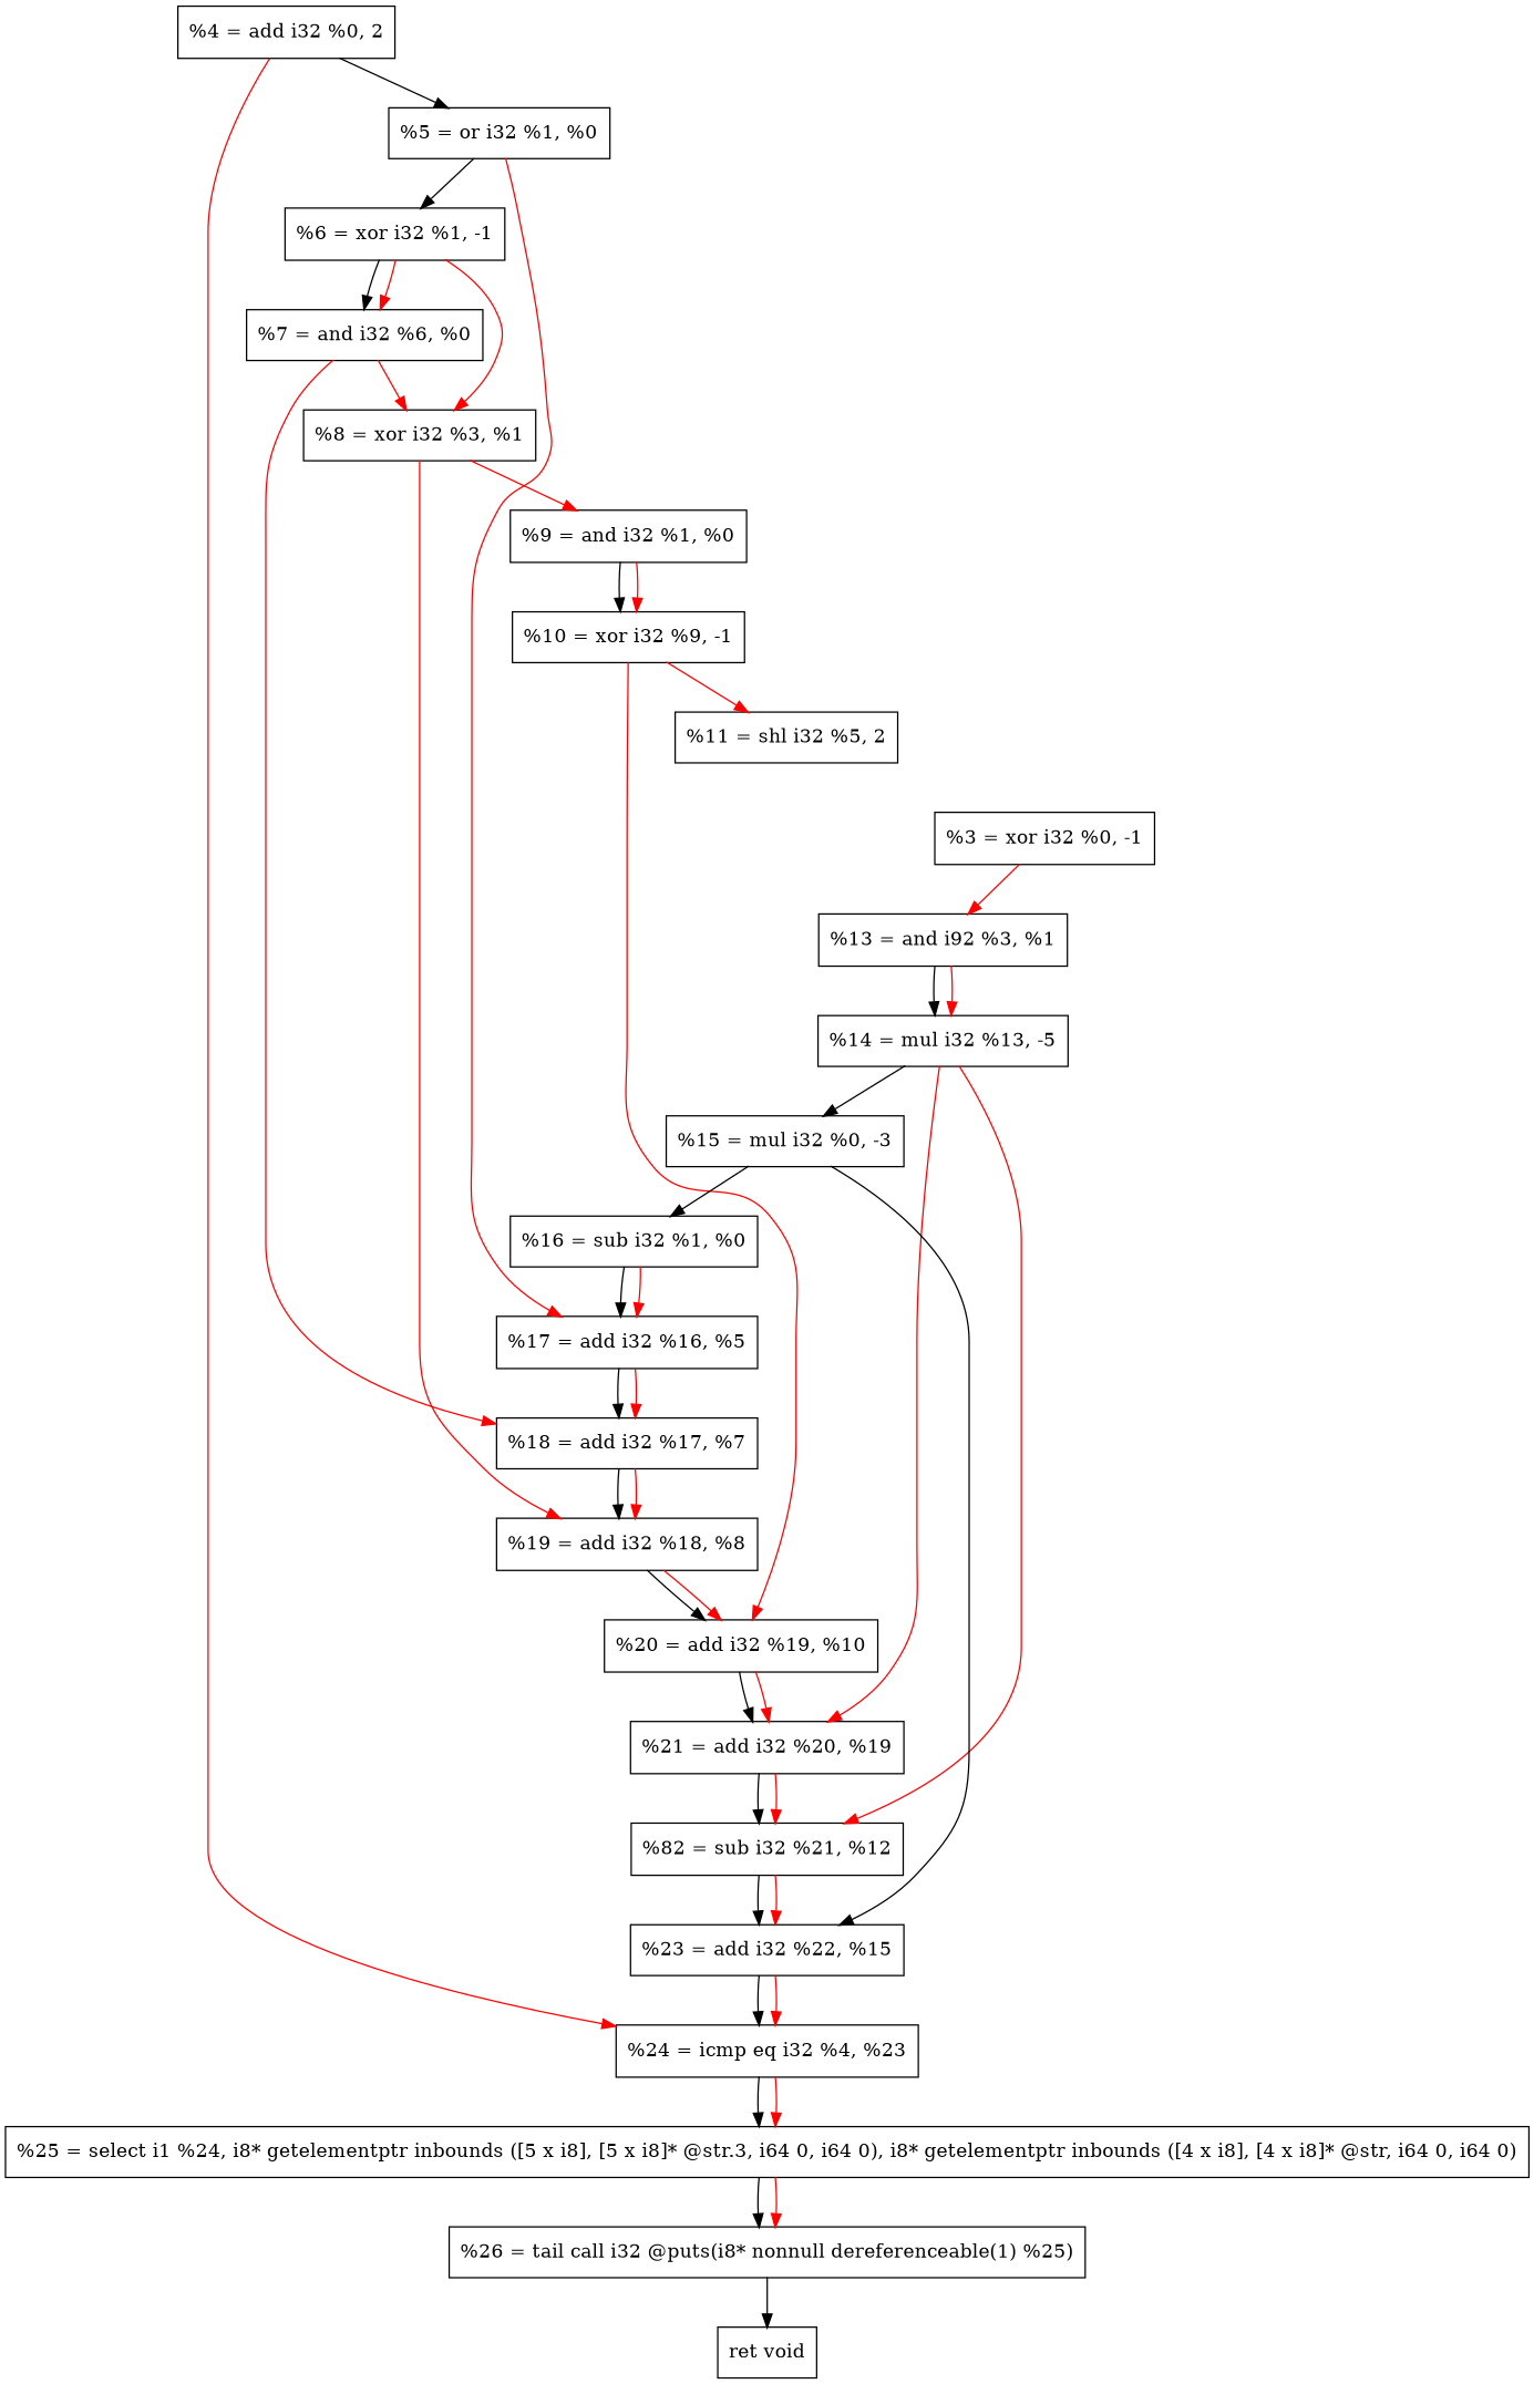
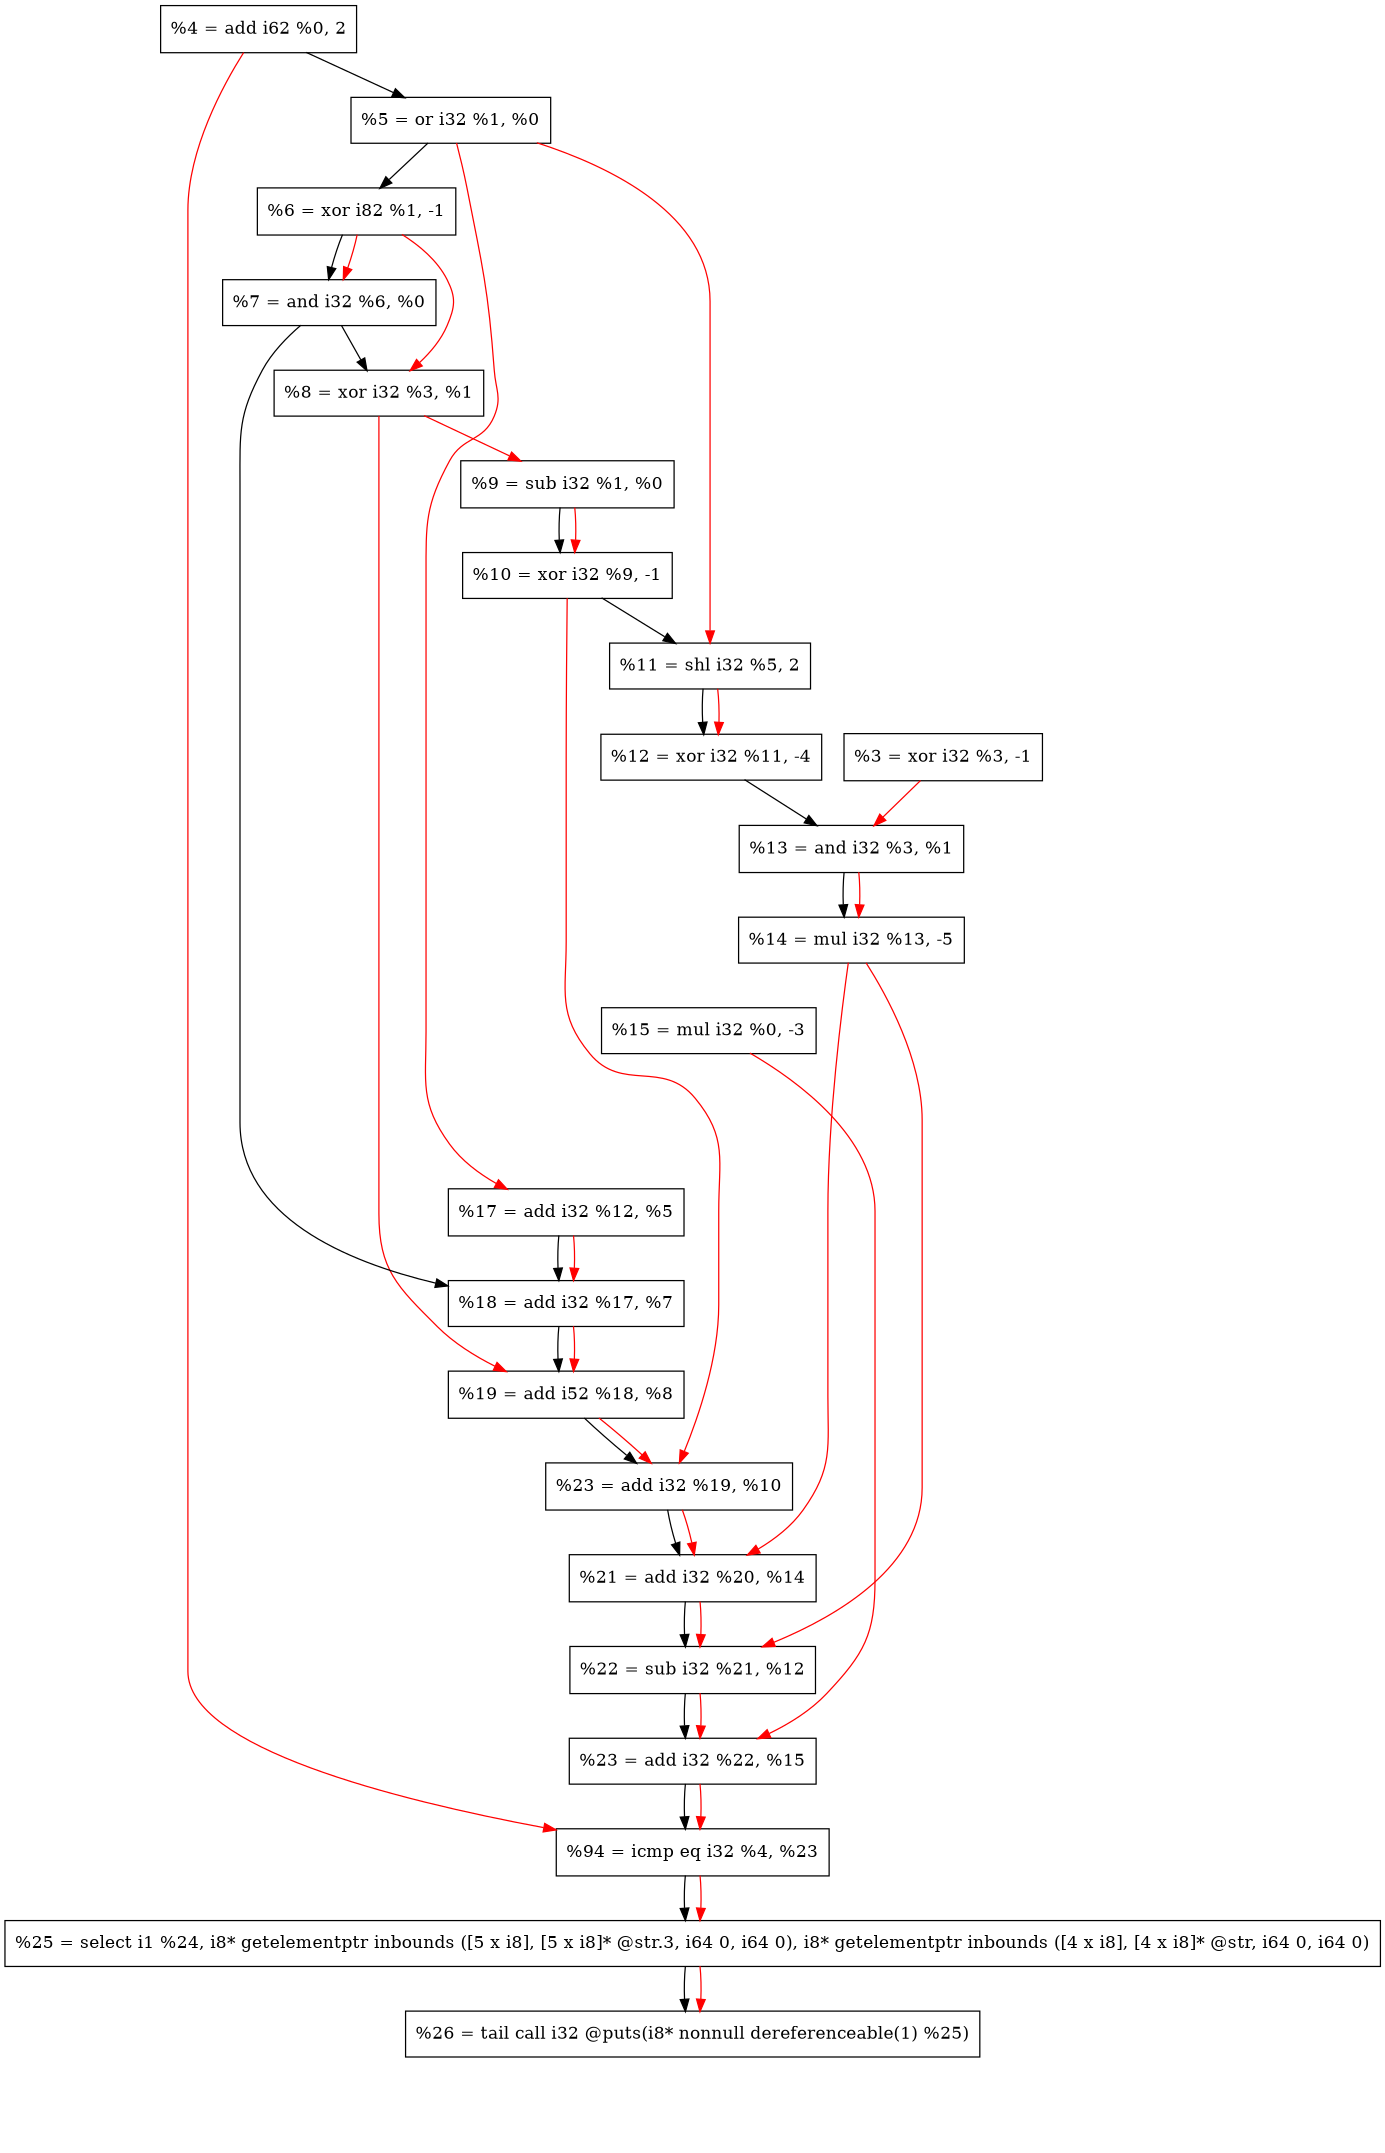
  digraph {
    node [shape=record]
    edge [color=red]
-   n1 [label="  %3 = xor i32 %0, -1"]
-   n2 [label="%13 = and i92 %3, %1"]
-   n3 [label="  %4 = add i32 %0, 2"]
+   n1 [label="%3 = xor i32 %3, -1"]
+   n2 [label="  %13 = and i32 %3, %1"]
+   n3 [label="%4 = add i62 %0, 2"]
    n4 [label="  %5 = or i32 %1, %0"]
-   n5 [label="  %24 = icmp eq i32 %4, %23"]
+   n5 [label="%94 = icmp eq i32 %4, %23"]
    n6 [label="  %8 = xor i32 %3, %1"]
-   n7 [label="  %9 = and i32 %1, %0"]
-   n8 [label="  %19 = add i32 %18, %8"]
+   n7 [label="%9 = sub i32 %1, %0"]
+   n8 [label="%19 = add i52 %18, %8"]
    n9 [label="  %14 = mul i32 %13, -5"]
-   n10 [label="  %6 = xor i32 %1, -1"]
+   n10 [label="%6 = xor i82 %1, -1"]
    n11 [label="  %11 = shl i32 %5, 2"]
-   n12 [label="  %17 = add i32 %16, %5"]
+   n12 [label="%17 = add i32 %12, %5"]
    n13 [label="  %25 = select i1 %24, i8* getelementptr inbounds ([5 x i8], [5 x i8]* @str.3, i64 0, i64 0), i8* getelementptr inbounds ([4 x i8], [4 x i8]* @str, i64 0, i64 0)"]
    n14 [label="  %7 = and i32 %6, %0"]
+   n15 [label="  %12 = xor i32 %11, -4"]
    n16 [label="  %18 = add i32 %17, %7"]
    n17 [label="  %10 = xor i32 %9, -1"]
-   n18 [label="  %20 = add i32 %19, %10"]
-   n19 [label="%21 = add i32 %20, %19"]
-   n20 [label="%82 = sub i32 %21, %12"]
+   n18 [label="%23 = add i32 %19, %10"]
+   n19 [label="  %21 = add i32 %20, %14"]
+   n20 [label="  %22 = sub i32 %21, %12"]
    n21 [label="  %23 = add i32 %22, %15"]
    n22 [label="  %15 = mul i32 %0, -3"]
-   n23 [label="  %16 = sub i32 %1, %0"]
    n24 [label="  %26 = tail call i32 @puts(i8* nonnull dereferenceable(1) %25)"]
-   n25 [label="  ret void"]
    n1 -> n2
    n2 -> n9 [color=""]
    n2 -> n9
    n3 -> n4 [color=""]
    n3 -> n5
    n4 -> n10 [color=""]
+   n4 -> n11
    n4 -> n12
    n5 -> n13 [color=""]
    n5 -> n13
    n6 -> n7
    n6 -> n8
    n7 -> n17 [color=""]
    n7 -> n17
    n8 -> n18 [color=""]
    n8 -> n18
    n9 -> n19
    n9 -> n20
-   n9 -> n22 [color=""]
    n10 -> n6
    n10 -> n14 [color=""]
    n10 -> n14
+   n11 -> n15 [color=""]
+   n11 -> n15
    n12 -> n16 [color=""]
    n12 -> n16
    n13 -> n24 [color=""]
    n13 -> n24
-   n14 -> n6
-   n14 -> n16
+   n14 -> n6 [color=""]
+   n14 -> n16 [color=black]
+   n15 -> n2 [color=""]
    n16 -> n8 [color=""]
    n16 -> n8
-   n17 -> n11
+   n17 -> n11 [color=""]
    n17 -> n18
    n18 -> n19 [color=""]
    n18 -> n19
    n19 -> n20 [color=""]
    n19 -> n20
    n20 -> n21 [color=""]
    n20 -> n21
    n21 -> n5 [color=""]
    n21 -> n5
-   n22 -> n21 [color=black]
-   n22 -> n23 [color=""]
-   n23 -> n12 [color=""]
-   n23 -> n12
-   n24 -> n25 [color=""]
+   n22 -> n21
  }
